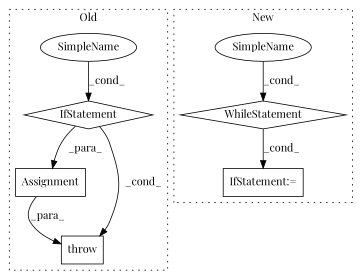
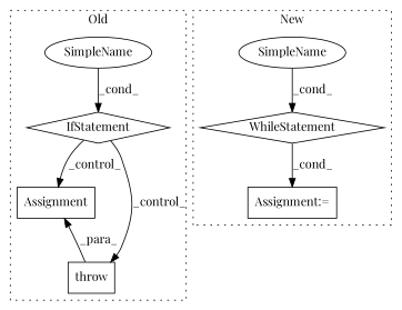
  digraph {
    fontname="Playfair Display"
    node [a=42 fontname="Playfair Display" shape=box]
    edge [fontname="Playfair Display"]
    n1 [a=32 l="11,1" label=Assignment s="11192,11417"]
    n2 [a=25 l="4,2" label=IfStatement s="11141,11174" shape=diamond]
    n3 [label=SimpleName shape=ellipse]
    n4 [a=53 l=6 label=throw s=11186]
    n5 [a=61 l="7,2" label=WhileStatement s="11233,11304" shape=diamond]
-   n6 [a=7 l=1 label="IfStatement:=" s=11331]
+   n6 [a=7 l=1 label="Assignment:=" s=11331]
    n7 [label=SimpleName shape=ellipse]
    subgraph cluster_1 {
      label=Old
      style=dotted
      n1
      n2
      n3
      n4
    }
    subgraph cluster_2 {
      label=New
      style=dotted
      n5
      n6
      n7
    }
-   n1 -> n4 [label=_para_]
-   n2 -> n1 [label=_para_]
-   n2 -> n4 [label=_cond_]
+   n4 -> n1 [label=_para_]
+   n2 -> n1 [label=_control_]
+   n2 -> n4 [label=_control_]
    n3 -> n2 [label=_cond_]
    n5 -> n6 [label=_cond_]
    n7 -> n5 [label=_cond_]
  }
